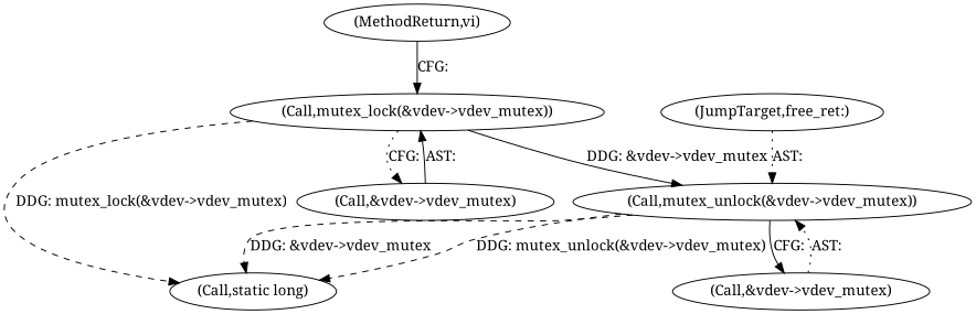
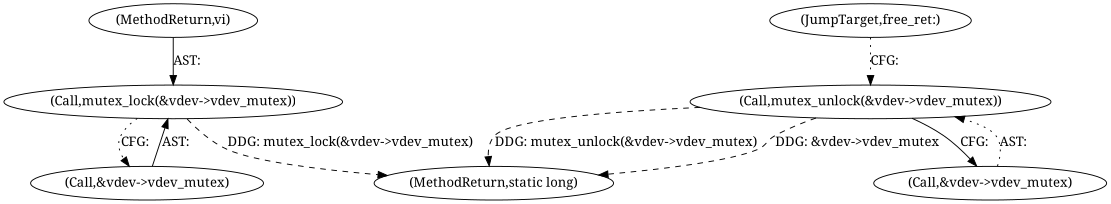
  digraph {
    fontname="Noto Serif"
    node [fontname="Noto Serif"]
    edge [fontname="Noto Serif" style=solid]
    n1 [label="(Call,mutex_unlock(&vdev->vdev_mutex))"]
-   n2 [label="(Call,static long)"]
+   n2 [label="(MethodReturn,static long)"]
    n3 [label="(Call,&vdev->vdev_mutex)"]
    n4 [label="(Call,mutex_lock(&vdev->vdev_mutex))"]
    n5 [label="(Call,&vdev->vdev_mutex)"]
    n6 [label="(MethodReturn,vi)"]
    n7 [label="(JumpTarget,free_ret:)"]
    n1 -> n2 [label="DDG: mutex_unlock(&vdev->vdev_mutex)" style=dashed]
    n1 -> n2 [label="DDG: &vdev->vdev_mutex" style=dashed]
    n1 -> n3 [label="CFG: "]
    n3 -> n1 [label="AST: " style=dotted]
-   n4 -> n1 [label="DDG: &vdev->vdev_mutex"]
    n4 -> n2 [label="DDG: mutex_lock(&vdev->vdev_mutex)" style=dashed]
    n4 -> n5 [label="CFG: " style=dotted]
    n5 -> n4 [label="AST: "]
-   n6 -> n4 [label="CFG: "]
-   n7 -> n1 [label="AST: " style=dotted]
+   n6 -> n4 [label="AST: "]
+   n7 -> n1 [label="CFG: " style=dotted]
  }
